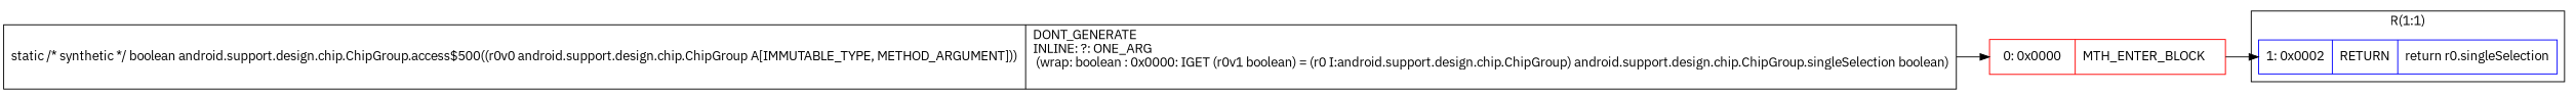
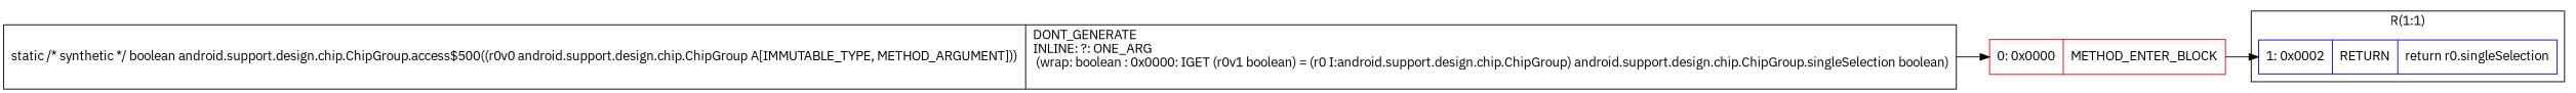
  digraph {
    rankdir=LR
    fontname="IBM Plex Sans"
    node [shape=record fontname="IBM Plex Sans"]
    edge [fontname="IBM Plex Sans"]
    n1 [color=blue label="{1\:\ 0x0002|RETURN\l|return r0.singleSelection\l}"]
-   n2 [color=red label="{0\:\ 0x0000|MTH_ENTER_BLOCK\l}"]
+   n2 [color=red label="{0\:\ 0x0000|METHOD_ENTER_BLOCK\l}"]
    n3 [label="{static \/* synthetic *\/ boolean android.support.design.chip.ChipGroup.access$500((r0v0 android.support.design.chip.ChipGroup A[IMMUTABLE_TYPE, METHOD_ARGUMENT]))  | DONT_GENERATE\lINLINE: ?: ONE_ARG  \l  (wrap: boolean : 0x0000: IGET  (r0v1 boolean) = (r0 I:android.support.design.chip.ChipGroup) android.support.design.chip.ChipGroup.singleSelection boolean)\l\l}"]
    subgraph cluster_1 {
      label="R(1:1)"
      n1
    }
    n2 -> n1
    n3 -> n2
  }
